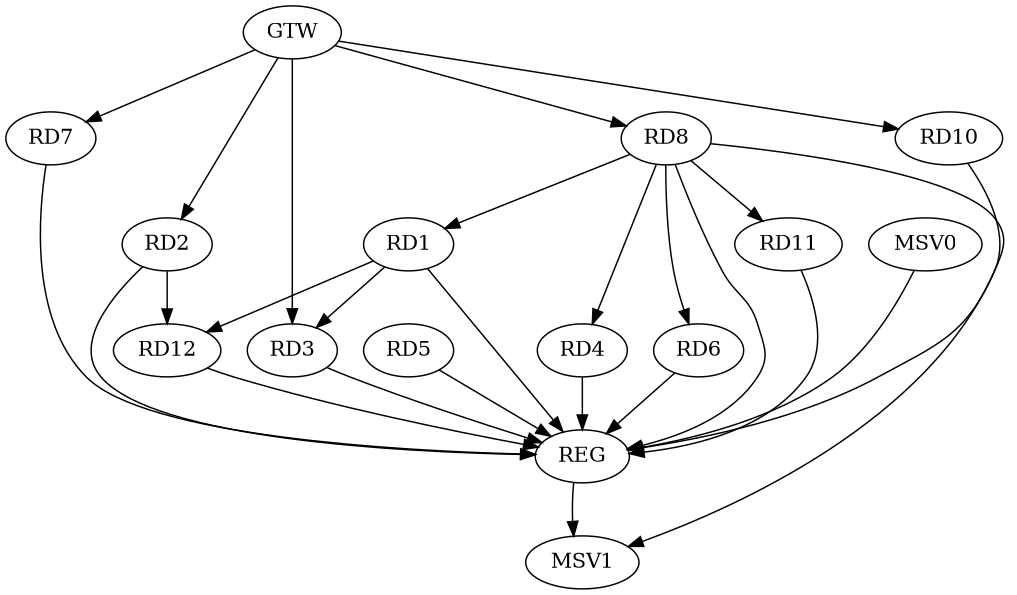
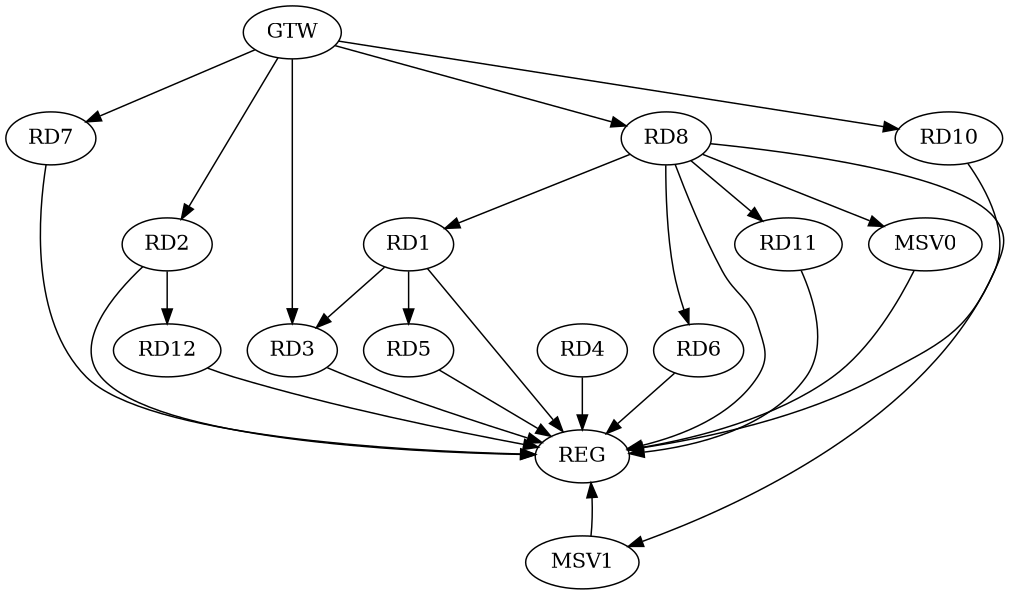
  strict digraph {
    n1 [label=RD1]
    n2 [label=RD5]
    n3 [label=REG]
    n4 [label=RD3]
    n5 [label=RD2]
    n6 [label=RD12]
    n7 [label=RD4]
    n8 [label=RD6]
    n9 [label=RD7]
    n10 [label=RD8]
    n11 [label=RD11]
    n12 [label=MSV1]
    n13 [label=MSV0]
    n14 [label=RD10]
    n15 [label=GTW]
-   n1 -> n6
+   n1 -> n2
    n1 -> n3
    n1 -> n4
    n2 -> n3
    n4 -> n3
    n5 -> n3
    n5 -> n6
    n6 -> n3
    n7 -> n3
    n8 -> n3
    n9 -> n3
    n10 -> n1
    n10 -> n3
    n10 -> n8
    n10 -> n11
    n10 -> n12
-   n10 -> n7
+   n10 -> n13
    n11 -> n3
-   n3 -> n12
+   n12 -> n3
    n13 -> n3
    n14 -> n3
    n15 -> n4
    n15 -> n5
    n15 -> n9
    n15 -> n10
    n15 -> n14
  }
